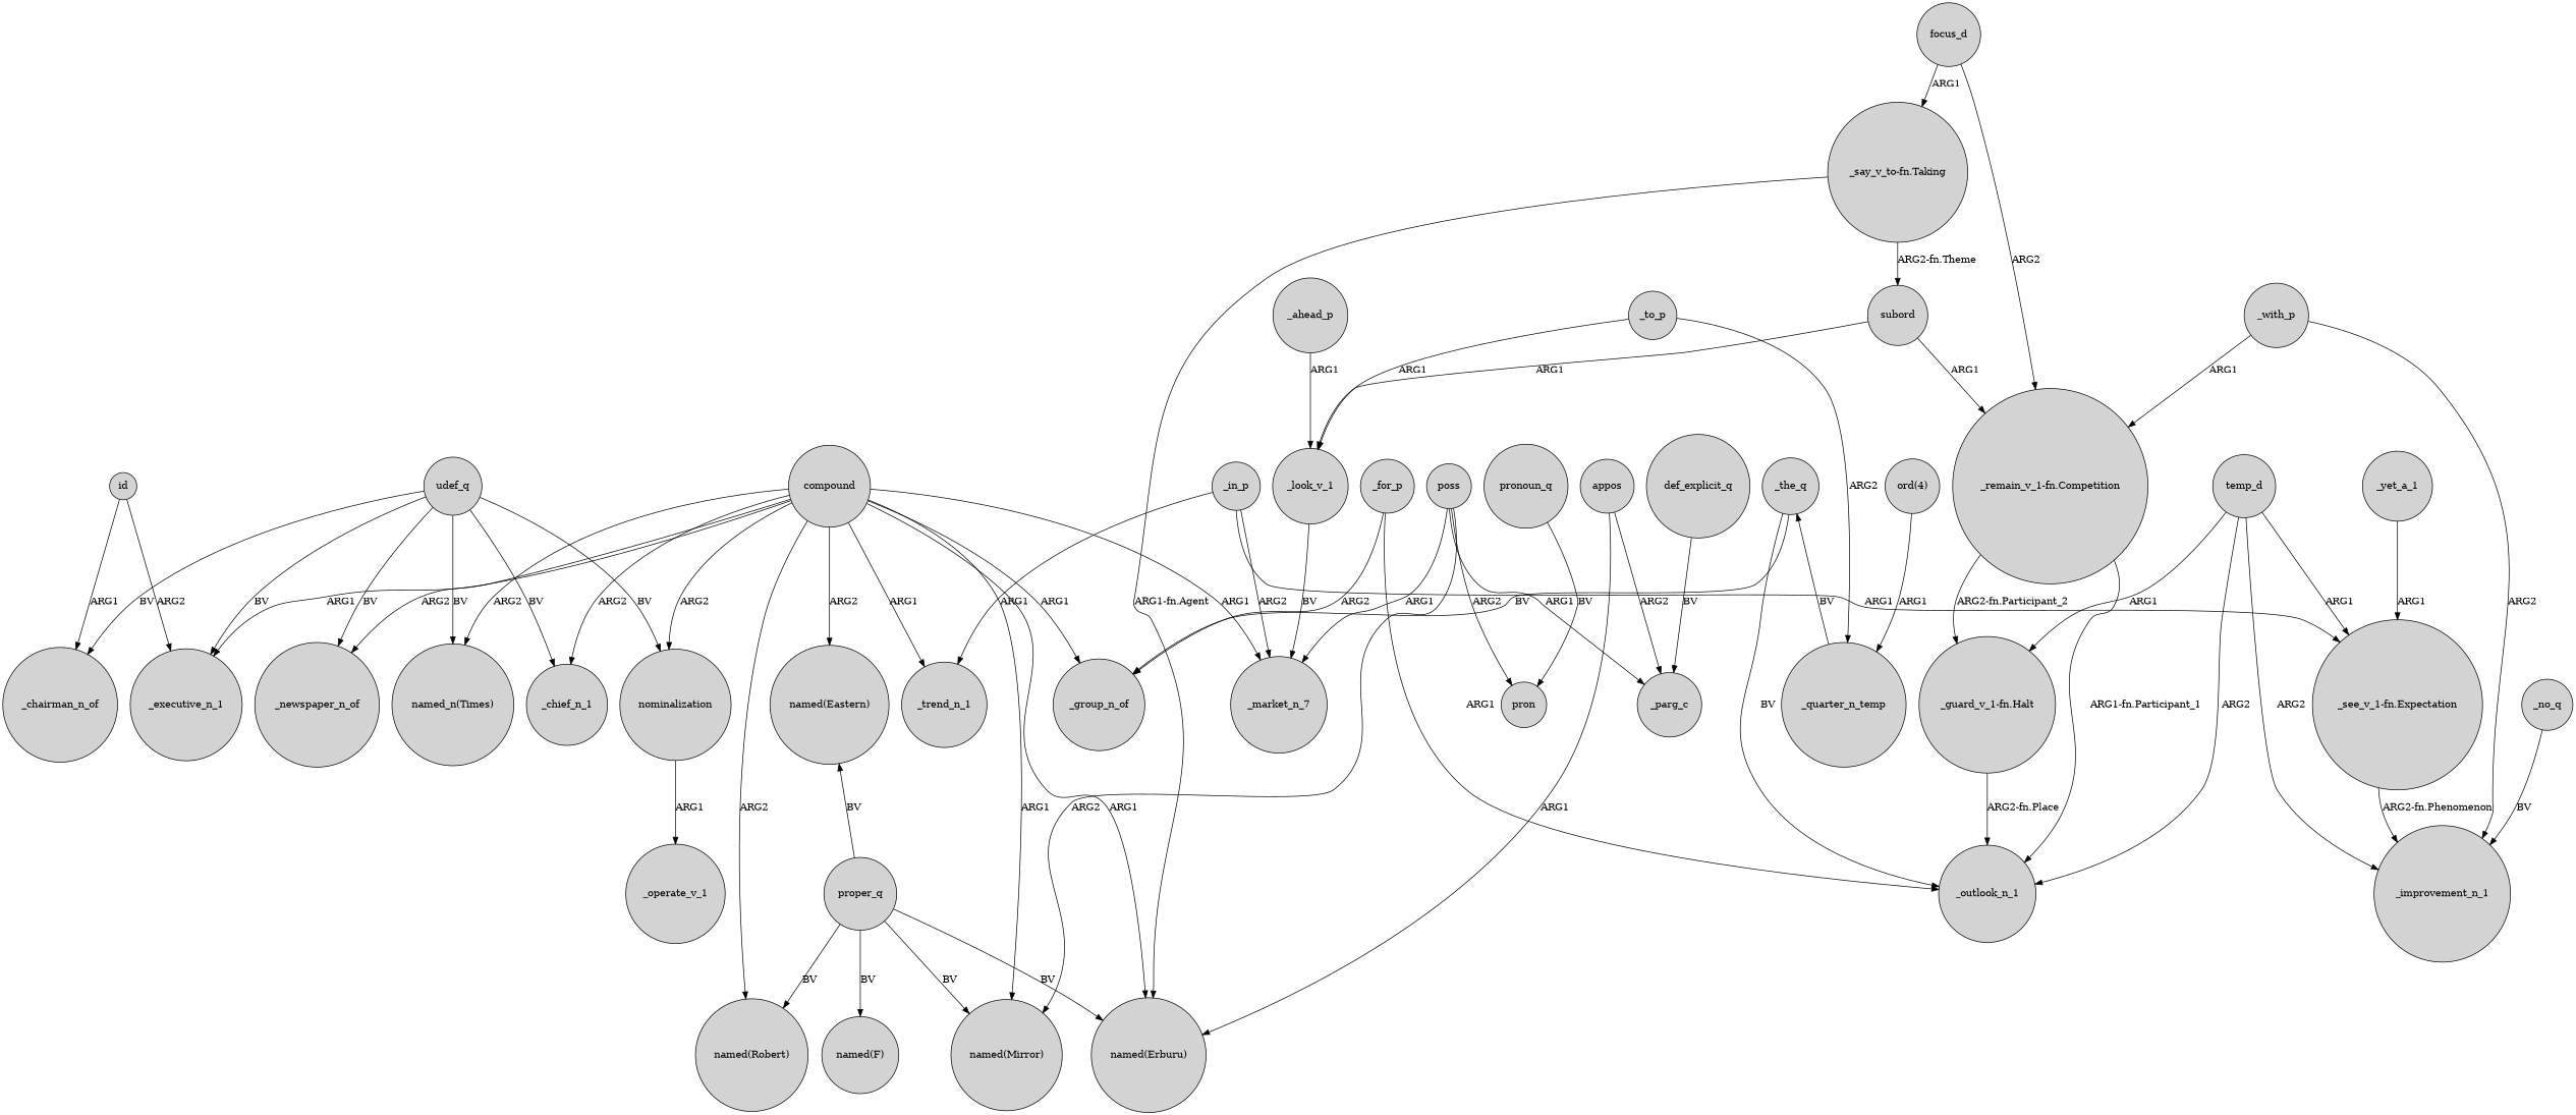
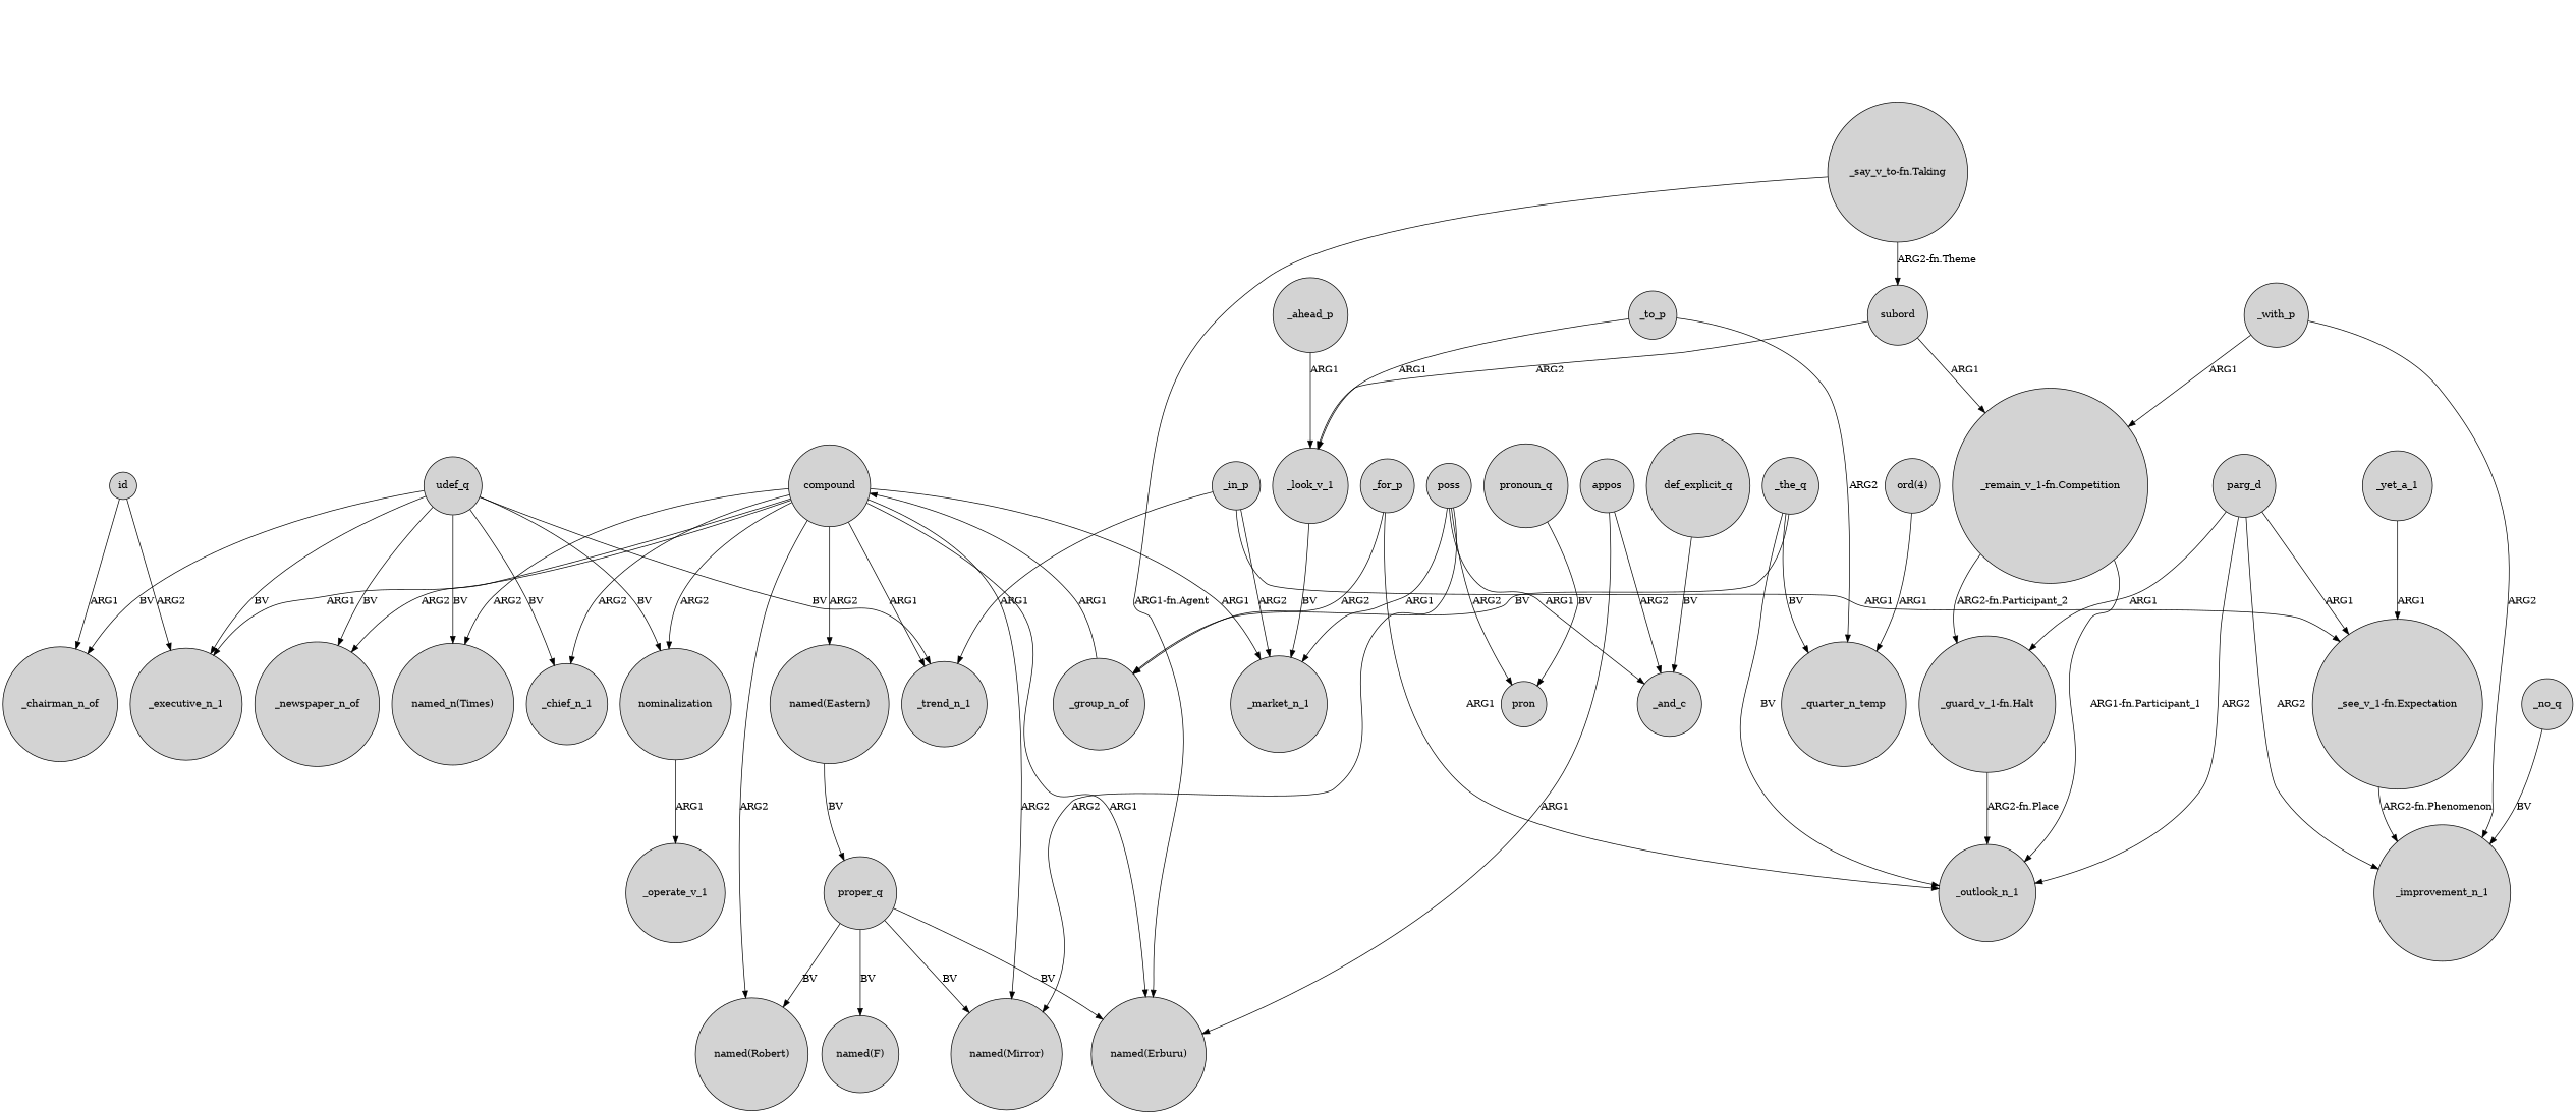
  digraph {
    node [shape=circle style=filled]
    id
    _chairman_n_of
    _executive_n_1
    proper_q
    "named(Eastern)"
    "named(Erburu)"
    "named(F)"
    "named(Mirror)"
    "named(Robert)"
    _no_q
    _improvement_n_1
-   parg_d [label=temp_d]
+   parg_d
    _outlook_n_1
    "_see_v_1-fn.Expectation"
    "_guard_v_1-fn.Halt"
    compound
    _chief_n_1
    nominalization
    _trend_n_1
    _group_n_of
    _newspaper_n_of
-   _market_n_1 [label=_market_n_7]
+   _market_n_1
    "named_n(Times)"
    _operate_v_1
    appos
-   _and_c [label=_parg_c]
+   _and_c
    _the_q
    _quarter_n_temp
-   focus_d
    "_say_v_to-fn.Taking"
    "_remain_v_1-fn.Competition"
    subord
    _look_v_1
    udef_q
    _yet_a_1
    _in_p
    poss
    pron
    def_explicit_q
    pronoun_q
    _with_p
    _for_p
    _ahead_p
    _to_p
    "ord(4)"
    id -> _chairman_n_of [label=ARG1]
    id -> _executive_n_1 [label=ARG2]
-   proper_q -> "named(Eastern)" [label=BV]
+   "named(Eastern)" -> proper_q [label=BV]
    proper_q -> "named(Erburu)" [label=BV]
    proper_q -> "named(F)" [label=BV]
    proper_q -> "named(Mirror)" [label=BV]
    proper_q -> "named(Robert)" [label=BV]
    _no_q -> _improvement_n_1 [label=BV]
    parg_d -> _improvement_n_1 [label=ARG2]
    parg_d -> _outlook_n_1 [label=ARG2]
    parg_d -> "_see_v_1-fn.Expectation" [label=ARG1]
    parg_d -> "_guard_v_1-fn.Halt" [label=ARG1]
    "_see_v_1-fn.Expectation" -> _improvement_n_1 [label="ARG2-fn.Phenomenon"]
    "_guard_v_1-fn.Halt" -> _outlook_n_1 [label="ARG2-fn.Place"]
    compound -> _executive_n_1 [label=ARG1]
    compound -> "named(Eastern)" [label=ARG2]
    compound -> "named(Erburu)" [label=ARG1]
-   compound -> "named(Mirror)" [label=ARG1]
+   compound -> "named(Mirror)" [label=ARG2]
    compound -> "named(Robert)" [label=ARG2]
    compound -> _chief_n_1 [label=ARG2]
    compound -> nominalization [label=ARG2]
    compound -> _trend_n_1 [label=ARG1]
-   compound -> _group_n_of [label=ARG1]
+   _group_n_of -> compound [label=ARG1]
    compound -> _newspaper_n_of [label=ARG2]
    compound -> _market_n_1 [label=ARG1]
    compound -> "named_n(Times)" [label=ARG2]
    nominalization -> _operate_v_1 [label=ARG1]
    appos -> "named(Erburu)" [label=ARG1]
    appos -> _and_c [label=ARG2]
    _the_q -> _outlook_n_1 [label=BV]
    _the_q -> _group_n_of [label=BV]
-   _quarter_n_temp -> _the_q [label=BV]
-   focus_d -> "_say_v_to-fn.Taking" [label=ARG1]
-   focus_d -> "_remain_v_1-fn.Competition" [label=ARG2]
+   _the_q -> _quarter_n_temp [label=BV]
    "_say_v_to-fn.Taking" -> "named(Erburu)" [label="ARG1-fn.Agent"]
    "_say_v_to-fn.Taking" -> subord [label="ARG2-fn.Theme"]
    "_remain_v_1-fn.Competition" -> _outlook_n_1 [label="ARG1-fn.Participant_1"]
    "_remain_v_1-fn.Competition" -> "_guard_v_1-fn.Halt" [label="ARG2-fn.Participant_2"]
    subord -> "_remain_v_1-fn.Competition" [label=ARG1]
-   subord -> _look_v_1 [label=ARG1]
+   subord -> _look_v_1 [label=ARG2]
    _look_v_1 -> _market_n_1 [label=BV]
    udef_q -> _chairman_n_of [label=BV]
    udef_q -> _executive_n_1 [label=BV]
    udef_q -> _chief_n_1 [label=BV]
    udef_q -> nominalization [label=BV]
+   udef_q -> _trend_n_1 [label=BV]
    udef_q -> _newspaper_n_of [label=BV]
    udef_q -> "named_n(Times)" [label=BV]
    _yet_a_1 -> "_see_v_1-fn.Expectation" [label=ARG1]
    _in_p -> "_see_v_1-fn.Expectation" [label=ARG1]
    _in_p -> _trend_n_1 [label=ARG1]
    _in_p -> _market_n_1 [label=ARG2]
    poss -> "named(Mirror)" [label=ARG2]
    poss -> _market_n_1 [label=ARG1]
    poss -> _and_c [label=ARG1]
    poss -> pron [label=ARG2]
    def_explicit_q -> _and_c [label=BV]
    pronoun_q -> pron [label=BV]
    _with_p -> _improvement_n_1 [label=ARG2]
    _with_p -> "_remain_v_1-fn.Competition" [label=ARG1]
    _for_p -> _outlook_n_1 [label=ARG1]
    _for_p -> _group_n_of [label=ARG2]
    _ahead_p -> _look_v_1 [label=ARG1]
    _to_p -> _quarter_n_temp [label=ARG2]
    _to_p -> _look_v_1 [label=ARG1]
    "ord(4)" -> _quarter_n_temp [label=ARG1]
  }
